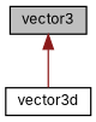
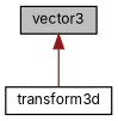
  digraph {
    fontname=Inter
    node [color=black fontname=Inter fontsize=10 shape=record style=filled]
    n1 [fillcolor=grey75 fontcolor=black height=0.2 label=vector3 width=0.4]
-   n2 [fillcolor=white height=0.2 label=vector3d width=0.4]
+   n2 [fillcolor=white height=0.2 label=transform3d width=0.4]
    n1 -> n2 [color=firebrick4 dir=back fontname=Inter fontsize=10 labelfontname=FreeSans labelfontsize=10 style=solid]
  }
